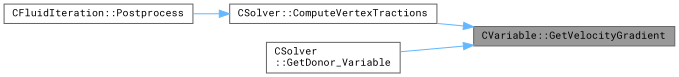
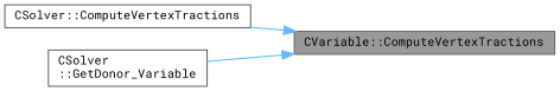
  digraph {
    fontname="Roboto Mono"
    rankdir=RL
    node [color=grey40 fillcolor=white fontname="Roboto Mono" fontsize=10 shape=box style=filled]
    edge [color=steelblue1 dir=back fontname="Roboto Mono" fontsize=10 labelfontname=Helvetica labelfontsize=10 style=solid]
-   n1 [color=gray40 fillcolor=grey60 fontcolor=black height=0.2 label="CVariable::GetVelocityGradient" width=0.4]
+   n1 [color=gray40 fillcolor=grey60 fontcolor=black height=0.2 label="CVariable::ComputeVertexTractions" width=0.4]
    n2 [height=0.2 label="CSolver::ComputeVertexTractions" width=0.4]
    n3 [height=0.2 label="CSolver\l::GetDonor_Variable" width=0.4]
-   n4 [height=0.2 label="CFluidIteration::Postprocess" width=0.4]
    n1 -> n2
    n1 -> n3
-   n2 -> n4
  }
